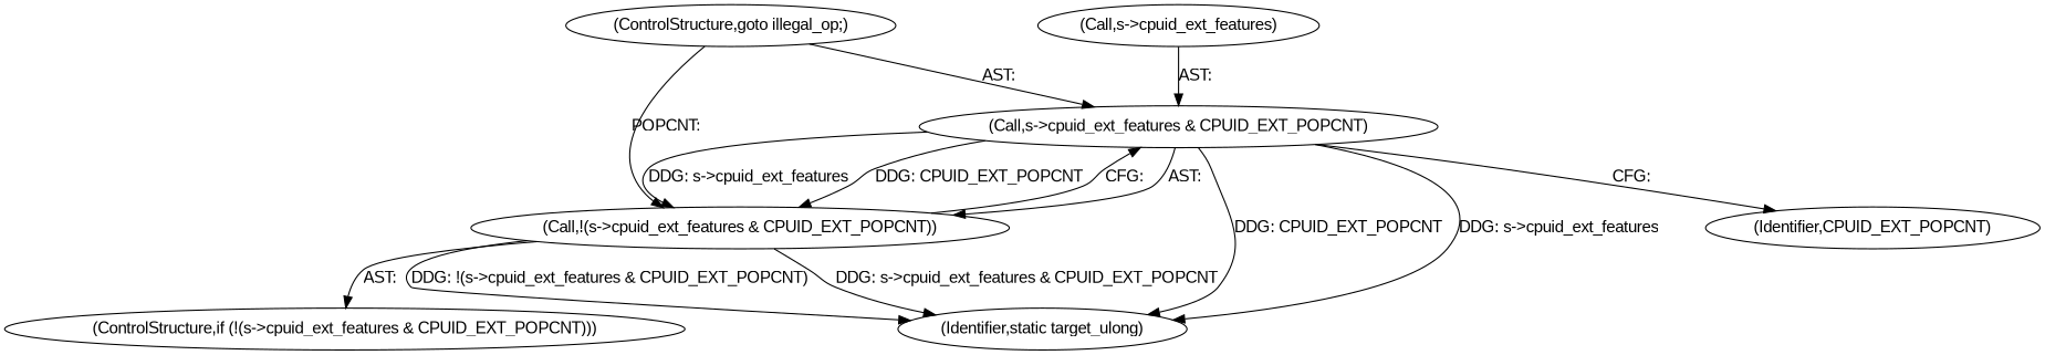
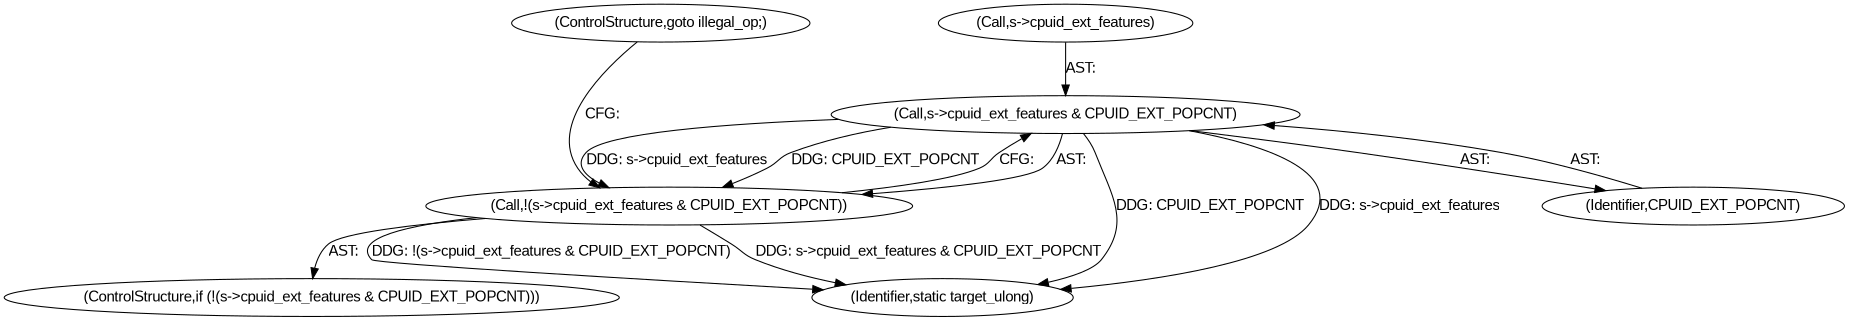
  digraph {
    fontname="Liberation Sans"
    node [fontname="Liberation Sans"]
    edge [fontname="Liberation Sans"]
    n1 [label="(Call,s->cpuid_ext_features & CPUID_EXT_POPCNT)"]
    n2 [label="(Call,!(s->cpuid_ext_features & CPUID_EXT_POPCNT))"]
    n3 [label="(Identifier,static target_ulong)"]
    n4 [label="(Identifier,CPUID_EXT_POPCNT)"]
    n5 [label="(ControlStructure,if (!(s->cpuid_ext_features & CPUID_EXT_POPCNT)))"]
    n6 [label="(Call,s->cpuid_ext_features)"]
    n7 [label="(ControlStructure,goto illegal_op;)"]
    n1 -> n2 [label="AST: "]
    n1 -> n2 [label="DDG: s->cpuid_ext_features"]
    n1 -> n2 [label="DDG: CPUID_EXT_POPCNT"]
    n1 -> n3 [label="DDG: CPUID_EXT_POPCNT"]
    n1 -> n3 [label="DDG: s->cpuid_ext_features"]
-   n1 -> n4 [label="CFG: "]
+   n1 -> n4 [label="AST: "]
    n2 -> n1 [label="CFG: "]
    n2 -> n3 [label="DDG: !(s->cpuid_ext_features & CPUID_EXT_POPCNT)"]
    n2 -> n3 [label="DDG: s->cpuid_ext_features & CPUID_EXT_POPCNT"]
    n2 -> n5 [label="AST: "]
-   n7 -> n1 [label="AST: "]
+   n4 -> n1 [label="AST: "]
    n6 -> n1 [label="AST: "]
-   n7 -> n2 [label="POPCNT: "]
+   n7 -> n2 [label="CFG: "]
  }
